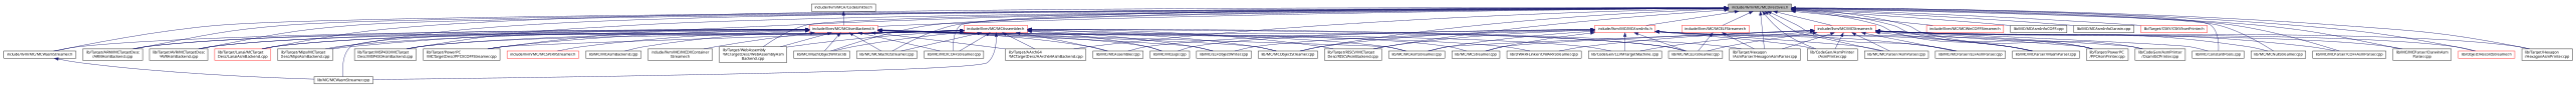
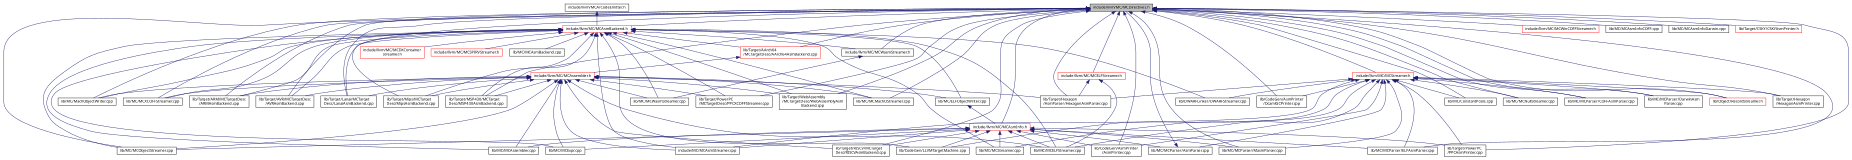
  digraph {
    fontname="Noto Sans"
    node [color=black fontname="Noto Sans" fontsize=10 shape=record]
    edge [color=midnightblue dir=back fontname="Noto Sans" fontsize=10 labelfontname=Helvetica labelfontsize=10 style=solid]
    n1 [fillcolor=grey75 fontcolor=black height=0.2 label="include/llvm/MC/MCDirectives.h" style=filled width=0.4]
    n2 [color=red height=0.2 label="include/llvm/MC/MCAsmBackend.h" width=0.4]
    n3 [height=0.2 label="include/llvm/MC/MCWasmStreamer.h" width=0.4]
-   n4 [height=0.2 label="lib/MC/MachObjectWriter.lib" width=0.4]
+   n4 [height=0.2 label="lib/MC/MachObjectWriter.cpp" width=0.4]
    n5 [height=0.2 label="lib/MC/MCMachOStreamer.cpp" width=0.4]
    n6 [height=0.2 label="lib/MC/MCXCOFFStreamer.cpp" width=0.4]
-   n7 [height=0.2 label="lib/Target/AArch64\l/MCTargetDesc/AArch64AsmBackend.cpp" width=0.4]
+   n7 [color=red height=0.2 label="lib/Target/AArch64\l/MCTargetDesc/AArch64AsmBackend.cpp" width=0.4]
    n8 [height=0.2 label="lib/Target/ARM/MCTargetDesc\l/ARMAsmBackend.cpp" width=0.4]
    n9 [height=0.2 label="lib/Target/AVR/MCTargetDesc\l/AVRAsmBackend.cpp" width=0.4]
-   n10 [color=red height=0.2 label="lib/Target/Lanai/MCTarget\lDesc/LanaiAsmBackend.cpp" width=0.4]
+   n10 [height=0.2 label="lib/Target/Lanai/MCTarget\lDesc/LanaiAsmBackend.cpp" width=0.4]
    n11 [height=0.2 label="lib/Target/Mips/MCTarget\lDesc/MipsAsmBackend.cpp" width=0.4]
    n12 [height=0.2 label="lib/Target/MSP430/MCTarget\lDesc/MSP430AsmBackend.cpp" width=0.4]
    n13 [height=0.2 label="lib/Target/PowerPC\l/MCTargetDesc/PPCXCOFFStreamer.cpp" width=0.4]
    n14 [height=0.2 label="lib/Target/WebAssembly\l/MCTargetDesc/WebAssemblyAsm\lBackend.cpp" width=0.4]
    n15 [color=red height=0.2 label="include/llvm/MC/MCAsmInfo.h" width=0.4]
    n16 [height=0.2 label="lib/CodeGen/AsmPrinter\l/AsmPrinter.cpp" width=0.4]
    n17 [height=0.2 label="lib/MC/MCParser/AsmParser.cpp" width=0.4]
    n18 [height=0.2 label="lib/MC/MCParser/ELFAsmParser.cpp" width=0.4]
    n19 [height=0.2 label="lib/MC/MCParser/MasmParser.cpp" width=0.4]
    n20 [height=0.2 label="lib/Target/PowerPC\l/PPCAsmPrinter.cpp" width=0.4]
    n21 [height=0.2 label="lib/Target/RISCV/MCTarget\lDesc/RISCVAsmBackend.cpp" width=0.4]
    n22 [height=0.2 label="lib/Target/Hexagon\l/AsmParser/HexagonAsmParser.cpp" width=0.4]
    n23 [color=red height=0.2 label="include/llvm/MC/MCELFStreamer.h" width=0.4]
    n24 [color=red height=0.2 label="include/llvm/MC/MCStreamer.h" width=0.4]
    n25 [height=0.2 label="lib/CodeGen/AsmPrinter\l/OcamlGCPrinter.cpp" width=0.4]
    n26 [height=0.2 label="lib/MC/ConstantPools.cpp" width=0.4]
    n27 [height=0.2 label="lib/MC/MCNullStreamer.cpp" width=0.4]
    n28 [height=0.2 label="lib/MC/MCParser/COFFAsmParser.cpp" width=0.4]
    n29 [height=0.2 label="lib/MC/MCParser/DarwinAsm\lParser.cpp" width=0.4]
    n30 [color=red height=0.2 label="lib/Object/RecordStreamer.h" width=0.4]
    n31 [height=0.2 label="lib/Target/Hexagon\l/HexagonAsmPrinter.cpp" width=0.4]
    n32 [color=red height=0.2 label="include/llvm/MC/MCWinCOFFStreamer.h" width=0.4]
    n33 [height=0.2 label="lib/MC/MCAsmInfoCOFF.cpp" width=0.4]
    n34 [height=0.2 label="lib/MC/MCAsmInfoDarwin.cpp" width=0.4]
    n35 [color=red height=0.2 label="lib/Target/CSKY/CSKYAsmPrinter.h" width=0.4]
    n36 [height=0.2 label="lib/MC/MCObjectStreamer.cpp" width=0.4]
-   n37 [height=0.2 label="include/llvm/MC/MCDXContainer\lStreamer.h" width=0.4]
+   n37 [color=red height=0.2 label="include/llvm/MC/MCDXContainer\lStreamer.h" width=0.4]
    n38 [color=red height=0.2 label="include/llvm/MC/MCSPIRVStreamer.h" width=0.4]
    n39 [height=0.2 label="lib/MC/MCWasmStreamer.cpp" width=0.4]
    n40 [height=0.2 label="lib/CodeGen/LLVMTargetMachine.cpp" width=0.4]
    n41 [height=0.2 label="lib/DWARFLinker/DWARFStreamer.cpp" width=0.4]
    n42 [height=0.2 label="lib/MC/ELFObjectWriter.cpp" width=0.4]
    n43 [height=0.2 label="lib/MC/MCAsmBackend.cpp" width=0.4]
-   n44 [height=0.2 label="lib/MC/MCAsmStreamer.cpp" width=0.4]
+   n44 [height=0.2 label="include/MC/MCAsmStreamer.cpp" width=0.4]
    n45 [height=0.2 label="lib/MC/MCAssembler.cpp" width=0.4]
    n46 [height=0.2 label="lib/MC/MCELFStreamer.cpp" width=0.4]
    n47 [height=0.2 label="lib/MC/MCExpr.cpp" width=0.4]
    n48 [height=0.2 label="lib/MC/MCStreamer.cpp" width=0.4]
    n49 [color=red height=0.2 label="include/llvm/MC/MCAssembler.h" width=0.4]
    n50 [height=0.2 label="include/llvm/MCA/CodeEmitter.h" width=0.4]
    n1 -> n2
    n1 -> n3
    n1 -> n4
    n1 -> n5
    n1 -> n6
    n1 -> n7
    n1 -> n8
    n1 -> n9
    n1 -> n10
    n1 -> n11
    n1 -> n12
    n1 -> n13
    n1 -> n14
    n1 -> n15
    n1 -> n16
-   n1 -> n17
+   n17 -> n1
    n1 -> n18
    n1 -> n19
    n1 -> n20
    n1 -> n21
    n1 -> n22
    n1 -> n23
    n1 -> n24
    n1 -> n25
    n1 -> n26
    n1 -> n27
    n1 -> n28
    n1 -> n29
    n1 -> n30
    n1 -> n31
    n1 -> n32
    n1 -> n33
    n1 -> n34
    n1 -> n35
    n1 -> n36
    n2 -> n3
    n2 -> n4
    n2 -> n5
    n2 -> n6
    n2 -> n7
    n2 -> n8
    n2 -> n9
    n2 -> n10
    n2 -> n11
    n2 -> n12
    n2 -> n13
    n2 -> n14
    n2 -> n36
    n2 -> n37
    n2 -> n38
    n2 -> n39
    n2 -> n40
    n2 -> n41
    n2 -> n42
    n2 -> n43
    n2 -> n44
    n2 -> n45
    n2 -> n46
    n2 -> n47
    n2 -> n48
    n3 -> n39
    n15 -> n16
    n15 -> n17
    n15 -> n18
    n15 -> n19
    n15 -> n20
    n15 -> n21
    n15 -> n36
    n15 -> n40
-   n15 -> n42
+   n42 -> n15
    n15 -> n44
    n15 -> n45
    n15 -> n46
    n15 -> n47
    n15 -> n48
    n23 -> n22
    n23 -> n46
    n24 -> n16
    n24 -> n17
    n24 -> n18
    n24 -> n19
    n24 -> n20
    n24 -> n22
    n24 -> n25
    n24 -> n26
    n24 -> n27
    n24 -> n28
    n24 -> n29
    n24 -> n30
    n24 -> n31
    n24 -> n40
    n24 -> n41
    n24 -> n44
    n24 -> n46
    n24 -> n48
    n49 -> n4
    n49 -> n5
    n49 -> n6
-   n49 -> n7
+   n7 -> n49
    n49 -> n8
    n49 -> n9
    n49 -> n10
    n49 -> n11
    n49 -> n12
    n49 -> n13
    n49 -> n14
    n49 -> n21
    n49 -> n22
    n49 -> n36
    n49 -> n39
    n49 -> n42
    n49 -> n44
    n49 -> n45
    n49 -> n46
    n49 -> n47
    n50 -> n2
  }
